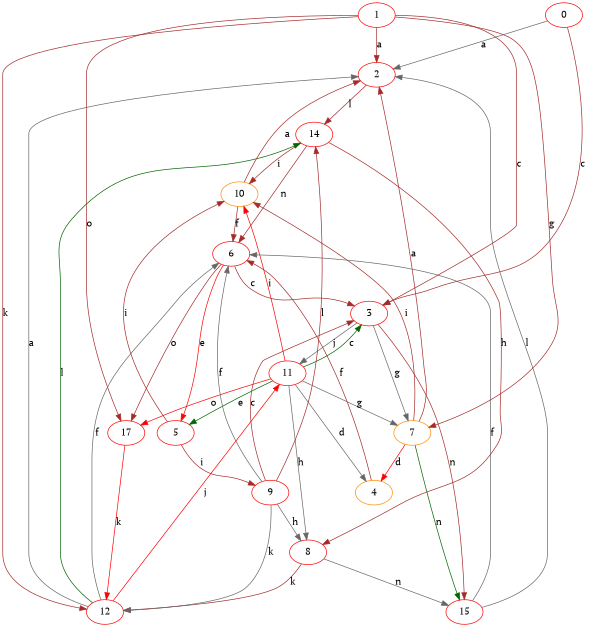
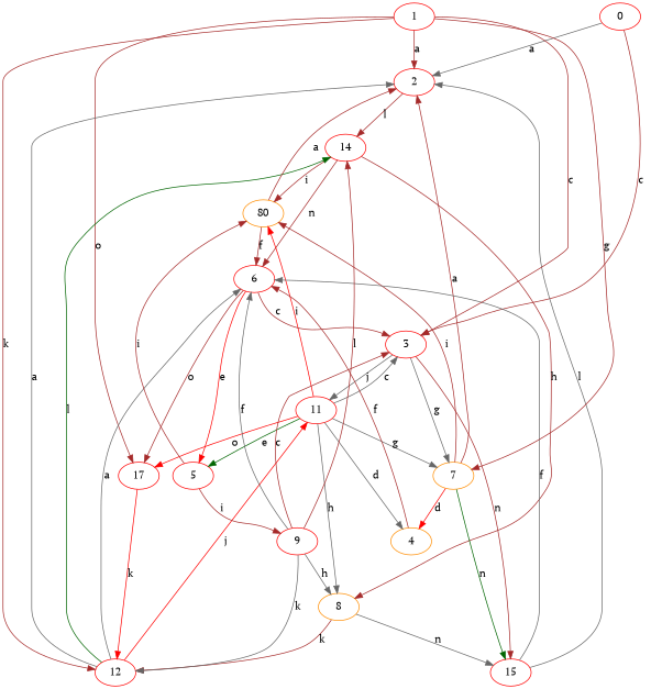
  strict digraph {
    fontname="PT Serif"
    node [color=red fontname="PT Serif"]
    edge [color=brown fontname="PT Serif"]
    0
    2
    3
    14
    7 [color=darkorange]
    11
    15
    1
    12
    17
    4 [color=darkorange]
-   10 [color=darkorange]
+   10 [color=darkorange label=80]
    6
-   8
+   8 [color=darkorange]
    5
    9
    0 -> 2 [color=gray40 label=a]
    0 -> 3 [label=c]
    2 -> 14 [label=l]
    3 -> 7 [color=gray40 label=g]
    3 -> 11 [color=gray40 label=j]
    3 -> 15 [label=n]
    14 -> 10 [label=i]
    14 -> 6 [label=n]
    14 -> 8 [label=h]
    7 -> 2 [label=a]
    7 -> 15 [color=darkgreen label=n]
    7 -> 4 [color=red label=d]
    7 -> 10 [label=i]
-   11 -> 3 [color=darkgreen label=c]
+   11 -> 3 [color=gray40 label=c]
    11 -> 7 [color=gray40 label=g]
    11 -> 17 [color=red label=o]
    11 -> 4 [color=gray40 label=d]
    11 -> 10 [color=red label=i]
    11 -> 8 [color=gray40 label=h]
    11 -> 5 [color=darkgreen label=e]
    15 -> 2 [color=gray40 label=l]
    15 -> 6 [color=gray40 label=f]
    1 -> 2 [label=a]
    1 -> 3 [label=c]
    1 -> 7 [label=g]
    1 -> 12 [label=k]
    1 -> 17 [label=o]
    12 -> 2 [color=gray40 label=a]
    12 -> 14 [color=darkgreen label=l]
    12 -> 11 [color=red label=j]
-   12 -> 6 [color=gray40 label=f]
+   12 -> 6 [color=gray40 label=a]
    17 -> 12 [color=red label=k]
    4 -> 6 [label=f]
    10 -> 2 [label=a]
    10 -> 6 [label=f]
    6 -> 3 [label=c]
    6 -> 17 [label=o]
    6 -> 5 [color=red label=e]
    8 -> 15 [color=gray40 label=n]
    8 -> 12 [label=k]
    5 -> 10 [label=i]
    5 -> 9 [label=i]
    9 -> 3 [label=c]
    9 -> 14 [label=l]
    9 -> 12 [color=gray40 label=k]
    9 -> 6 [color=gray40 label=f]
    9 -> 8 [color=gray40 label=h]
  }
